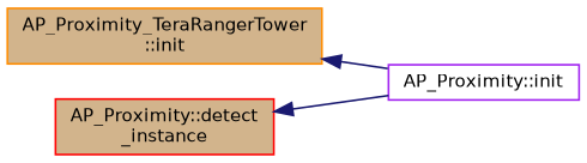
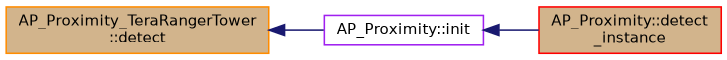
  digraph {
    fontname="DejaVu Sans"
    rankdir=LR
    node [fillcolor=tan fontname="DejaVu Sans" fontsize=10 shape=record style=filled]
    edge [color=midnightblue dir=back fontname="DejaVu Sans" fontsize=10 labelfontname=Helvetica labelfontsize=10 style=solid]
-   n1 [color=darkorange fontcolor=black height=0.2 label="AP_Proximity_TeraRangerTower\l::init" width=0.4]
+   n1 [color=darkorange fontcolor=black height=0.2 label="AP_Proximity_TeraRangerTower\l::detect" width=0.4]
    n2 [color=purple fillcolor=white height=0.2 label="AP_Proximity::init" width=0.4]
    n3 [color=red height=0.2 label="AP_Proximity::detect\l_instance" width=0.4]
    n1 -> n2
-   n3 -> n2
+   n2 -> n3
  }
